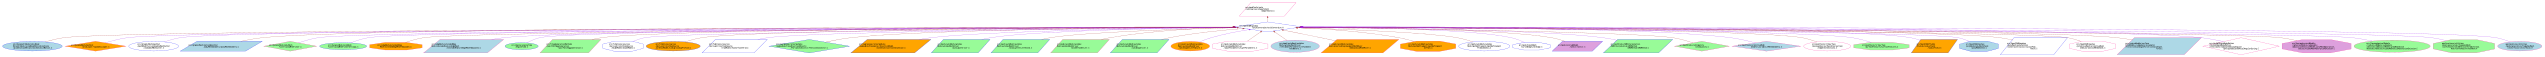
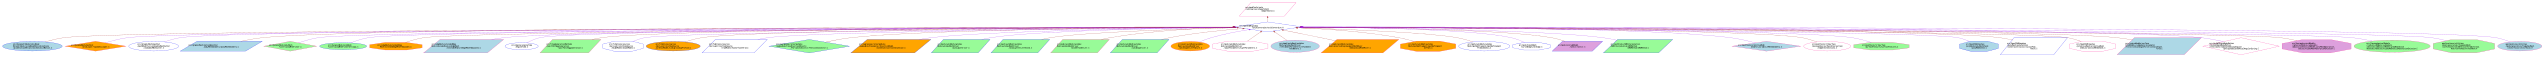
  digraph {
    fontname="Roboto Mono"
    node [color=deeppink fillcolor=white fontname="Roboto Mono" fontsize=10 shape=parallelogram style=filled]
    edge [color=brown dir=back fontname="Roboto Mono" fontsize=10 labelfontname=FreeSans labelfontsize=10 style=solid]
    n1 [color=blue fontcolor=black height=0.2 label="src/OpenFOAM/global\l/unitConversion/unitConversion.H" shape=diamond width=0.4]
    n2 [color=blue fillcolor=lightblue height=0.2 label="src/dynamicFvMesh/solidBody\lMotionFvMesh/solidBodyMotionFunctions\l/axisRotationMotion/axisRotationMotion.C" shape=ellipse width=0.4]
    n3 [fillcolor=orange height=0.2 label="src/dynamicMesh/meshCut\l/cellLooper/topoCellLooper.C" shape=diamond width=0.4]
    n4 [color=blue height=0.2 label="src/dynamicMesh/meshCut\l/meshModifiers/undoableMeshCutter\l/undoableMeshCutter.C" shape=ellipse width=0.4]
    n5 [color=blue fillcolor=lightblue height=0.2 label="src/dynamicMesh/motionSmoother\l/polyMeshGeometry/polyMeshGeometry.C" width=0.4]
    n6 [fillcolor=palegreen height=0.2 label="src/dynamicMesh/polyMesh\lFilter/polyMeshFilter.C" shape=diamond width=0.4]
    n7 [color=blue fillcolor=palegreen height=0.2 label="src/dynamicMesh/polyMesh\lFilter/polyMeshFilterSettings.C" shape=ellipse width=0.4]
    n8 [fillcolor=orange height=0.2 label="src/edgeMesh/extendedEdge\lMesh/extendedEdgeMeshTemplates.C" shape=octagon width=0.4]
    n9 [fillcolor=lightblue height=0.2 label="src/edgeMesh/extendedEdge\lMesh/extendedFeatureEdgeMesh\l/extendedFeatureEdgeMeshTemplates.C" width=0.4]
-   n10 [color=blue fillcolor=palegreen height=0.2 label="src/engine/engineTime\l/engineTime.C" shape=ellipse width=0.4]
+   n10 [color=blue height=0.2 label="src/engine/engineTime\l/engineTime.C" shape=ellipse width=0.4]
    n11 [fillcolor=palegreen height=0.2 label="src/fvAgglomerationMethods\l/pairPatchAgglomeration\l/pairPatchAgglomeration.C" width=0.4]
    n12 [color=blue height=0.2 label="src/fvOptions/sources\l/derived/rotorDiskSource\l/bladeModel/bladeModel.C" shape=octagon width=0.4]
    n13 [color=blue fillcolor=orange height=0.2 label="src/fvOptions/sources\l/derived/rotorDiskSource\l/profileModel/lookup/lookupProfile.C" shape=ellipse width=0.4]
    n14 [color=blue height=0.2 label="src/fvOptions/sources\l/derived/rotorDiskSource\l/trimModel/fixed/fixedTrim.C" width=0.4]
    n15 [color=blue fillcolor=palegreen height=0.2 label="src/lagrangian/intermediate\l/submodels/CloudFunctionObjects\l/ParticleCollector/ParticleCollector.C" shape=diamond width=0.4]
    n16 [color=blue fillcolor=orange height=0.2 label="src/lagrangian/intermediate\l/submodels/Kinematic/InjectionModel\l/ConeInjection/ConeInjection.C" width=0.4]
    n17 [color=blue fillcolor=palegreen height=0.2 label="src/mesh/autoMesh/autoHex\lMesh/autoHexMeshDriver\l/autoLayerDriver.C" width=0.4]
    n18 [color=blue fillcolor=palegreen height=0.2 label="src/mesh/autoMesh/autoHex\lMesh/autoHexMeshDriver\l/autoLayerDriverShrink.C" width=0.4]
    n19 [fillcolor=palegreen height=0.2 label="src/mesh/autoMesh/autoHex\lMesh/autoHexMeshDriver\l/autoRefineDriver.C" width=0.4]
    n20 [color=blue fillcolor=palegreen height=0.2 label="src/mesh/autoMesh/autoHex\lMesh/autoHexMeshDriver\l/autoSnapDriver.C" width=0.4]
    n21 [fillcolor=orange height=0.2 label="src/mesh/autoMesh/autoHex\lMesh/autoHexMeshDriver\l/autoSnapDriverFeature.C" shape=ellipse width=0.4]
    n22 [height=0.2 label="src/mesh/autoMesh/autoHex\lMesh/autoHexMeshDriver\l/layerParameters/layerParameters.C" shape=octagon width=0.4]
    n23 [fillcolor=lightblue height=0.2 label="src/mesh/autoMesh/autoHex\lMesh/autoHexMeshDriver\l/refinementParameters/refinement\lParameters.C" shape=ellipse width=0.4]
    n24 [fillcolor=orange height=0.2 label="src/mesh/autoMesh/autoHex\lMesh/externalDisplacementMeshMover\l/medialAxisMeshMover.C" width=0.4]
    n25 [fillcolor=orange height=0.2 label="src/mesh/autoMesh/autoHex\lMesh/meshRefinement/meshRefinement\lBaffles.C" shape=octagon width=0.4]
    n26 [color=blue height=0.2 label="src/mesh/autoMesh/autoHex\lMesh/meshRefinement/meshRefinement\lProblemCells.C" shape=ellipse width=0.4]
    n27 [color=blue height=0.2 label="src/mesh/blockMesh\l/curvedEdges/arcEdge.C" shape=octagon width=0.4]
    n28 [color=blue fillcolor=plum height=0.2 label="src/mesh/extrudeModel\l/sector/sector.C" width=0.4]
    n29 [color=blue fillcolor=palegreen height=0.2 label="src/meshTools/AMIInterpolation\l/AMIInterpolation/AMIMethod\l/AMIMethod/AMIMethod.C" width=0.4]
-   n30 [fillcolor=palegreen height=0.2 label="src/meshTools/cellQuality\l/cellQuality.C" shape=diamond width=0.4]
    n31 [fillcolor=lightblue height=0.2 label="src/meshTools/primitiveMesh\lGeometry/primitiveMeshGeometry.C" shape=diamond width=0.4]
    n32 [height=0.2 label="src/meshTools/triSurface\l/booleanOps/surfaceIntersection\l/edgeIntersections.C" shape=ellipse width=0.4]
    n33 [fillcolor=palegreen height=0.2 label="src/meshTools/triSurface\l/surfaceFeatures/surfaceFeatures.C" shape=octagon width=0.4]
-   n34 [color=blue fillcolor=orange height=0.2 label="src/OpenFOAM/fields\l/Fields/scalarField\l/scalarField.C" width=0.4]
    n35 [color=blue fillcolor=lightblue height=0.2 label="src/OpenFOAM/meshes\l/polyMesh/polyMeshCheck\l/polyMeshCheck.C" shape=octagon width=0.4]
    n36 [color=blue height=0.2 label="src/OpenFOAM/meshes\l/polyMesh/polyPatches\l/constraint/cyclic/cyclicPoly\lPatch.C" width=0.4]
    n37 [height=0.2 label="src/OpenFOAM/meshes\l/primitiveMesh/primitiveMesh\lCheck/primitiveMeshCheck.C" shape=octagon width=0.4]
    n38 [fillcolor=lightblue height=0.2 label="src/regionModels/surface\lFilmModels/submodels/kinematic\l/force/contactAngleForce/contactAngle\lForce.C" width=0.4]
    n39 [height=0.2 label="src/sixDoFRigidBodyMotion\l/sixDoFRigidBodyMotion\l/restraints/tabulatedAxialAngular\lSpring/tabulatedAxialAngularSpring.C" shape=diamond width=0.4]
    n40 [fillcolor=plum height=0.2 label="src/thermophysicalModels\l/radiationModels/submodels\l/absorptionEmissionModel/greyMeanAbsorption\lEmission/greyMeanAbsorptionEmission.C" shape=octagon width=0.4]
    n41 [fillcolor=palegreen height=0.2 label="src/thermophysicalModels\l/radiationModels/submodels\l/absorptionEmissionModel/greyMeanSolid\lAbsorptionEmission/greyMeanSolidAbsorptionEmission.C" shape=ellipse width=0.4]
    n42 [fillcolor=palegreen height=0.2 label="applications/utilities\l/mesh/generation/foamyHexMesh\l/conformalVoronoiMesh/conformalVoronoi\lMesh/conformalVoronoiMesh.H" shape=octagon width=0.4]
    n43 [fillcolor=lightblue height=0.2 label="applications/utilities\l/mesh/generation/foamyHexMesh\l/vectorTools/vectorTools.H" shape=ellipse width=0.4]
    n44 [height=0.2 label="src/meshTools/sets\l/cellSources/shapeToCell\l/shapeToCell.C" width=0.4]
    n1 -> n2
    n1 -> n3 [color=purple]
    n1 -> n4 [color=purple]
    n1 -> n5
    n1 -> n6 [color=purple]
    n1 -> n7 [color=purple]
    n1 -> n8
    n1 -> n9 [color=purple]
    n1 -> n10 [color=purple]
    n1 -> n11
    n1 -> n12 [color=purple]
    n1 -> n13
    n1 -> n14 [color=purple]
    n1 -> n15
    n1 -> n16 [color=purple]
    n1 -> n17 [color=purple]
    n1 -> n18
    n1 -> n19
    n1 -> n20
    n1 -> n21 [color=purple]
    n1 -> n22
    n1 -> n23
    n1 -> n24
    n1 -> n25
    n1 -> n26
    n1 -> n27 [color=purple]
    n1 -> n28
    n1 -> n29 [color=purple]
-   n1 -> n30
    n1 -> n31 [color=purple]
    n1 -> n32
    n1 -> n33 [color=purple]
-   n1 -> n34 [color=purple]
    n1 -> n35 [color=purple]
    n1 -> n36
    n1 -> n37
    n1 -> n38
    n1 -> n39 [color=purple]
    n1 -> n40
    n1 -> n41 [color=purple]
    n1 -> n42 [color=purple]
    n1 -> n43 [color=purple]
    n44 -> n1
  }
